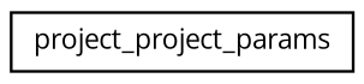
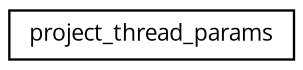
  digraph {
    rankdir=LR
    fontname="Open Sans"
-   n1 [color=black fillcolor=white fontname="Open Sans" fontsize=10 height=0.2 label=project_project_params shape=record style=filled width=0.4]
+   n1 [color=black fillcolor=white fontname="Open Sans" fontsize=10 height=0.2 label=project_thread_params shape=record style=filled width=0.4]
  }
